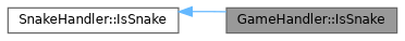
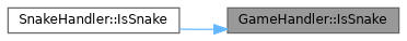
  digraph {
    rankdir=RL
    node [fontname=Helvetica fontsize=10 shape=box style=filled]
    n1 [color=gray40 fillcolor=grey60 fontcolor=black height=0.2 label="GameHandler::IsSnake" width=0.4]
    n2 [color=grey40 fillcolor=white height=0.2 label="SnakeHandler::IsSnake" width=0.4]
-   n2 -> n1 [color=steelblue1 dir=back fontname=Helvetica fontsize=10 labelfontname=Helvetica labelfontsize=10 style=solid]
+   n1 -> n2 [color=steelblue1 dir=back fontname=Helvetica fontsize=10 labelfontname=Helvetica labelfontsize=10 style=solid]
  }
